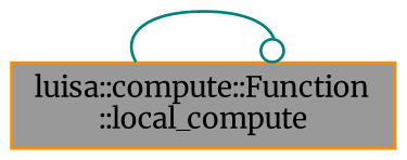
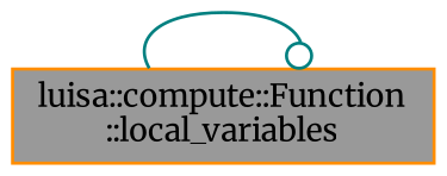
  digraph {
    rankdir=LR
    fontname=Merriweather
-   n1 [color=darkorange fillcolor=grey60 fontcolor=black fontname=Merriweather fontsize=10 height=0.2 label="luisa::compute::Function\l::local_compute" shape=box style=filled width=0.4]
+   n1 [color=darkorange fillcolor=grey60 fontcolor=black fontname=Merriweather fontsize=10 height=0.2 label="luisa::compute::Function\l::local_variables" shape=box style=filled width=0.4]
    n1 -> n1 [color=teal fontname=Merriweather fontsize=10 labelfontname=Helvetica labelfontsize=10 style=solid arrowhead=odot]
  }
